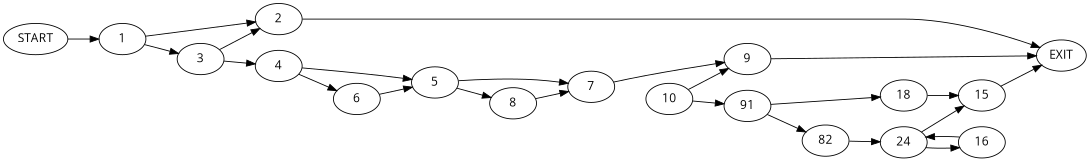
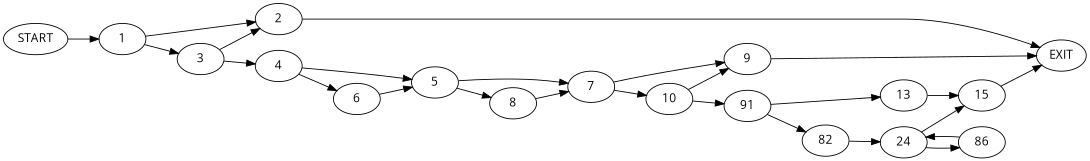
  digraph {
    fontname="Open Sans"
    rankdir=LR
    node [fontname="Open Sans"]
    edge [fontname="Open Sans"]
    n1 [label=START]
    1
    2
    3
    n5 [label=EXIT]
    4
    5
    6
    7
    8
    9
    10
    n13 [label=91]
    n14 [label=82]
-   13 [label=18]
+   13
    n16 [label=24]
    15
-   16
+   16 [label=86]
    n1 -> 1
    1 -> 2
    1 -> 3
    2 -> n5
    3 -> 2
    3 -> 4
    4 -> 5
    4 -> 6
    5 -> 7
    5 -> 8
    6 -> 5
    7 -> 9
+   7 -> 10
    8 -> 7
    9 -> n5
    10 -> 9
    10 -> n13
    n13 -> n14
    n13 -> 13
    n14 -> n16
    13 -> 15
    n16 -> 15
    n16 -> 16
    15 -> n5
    16 -> n16
  }
